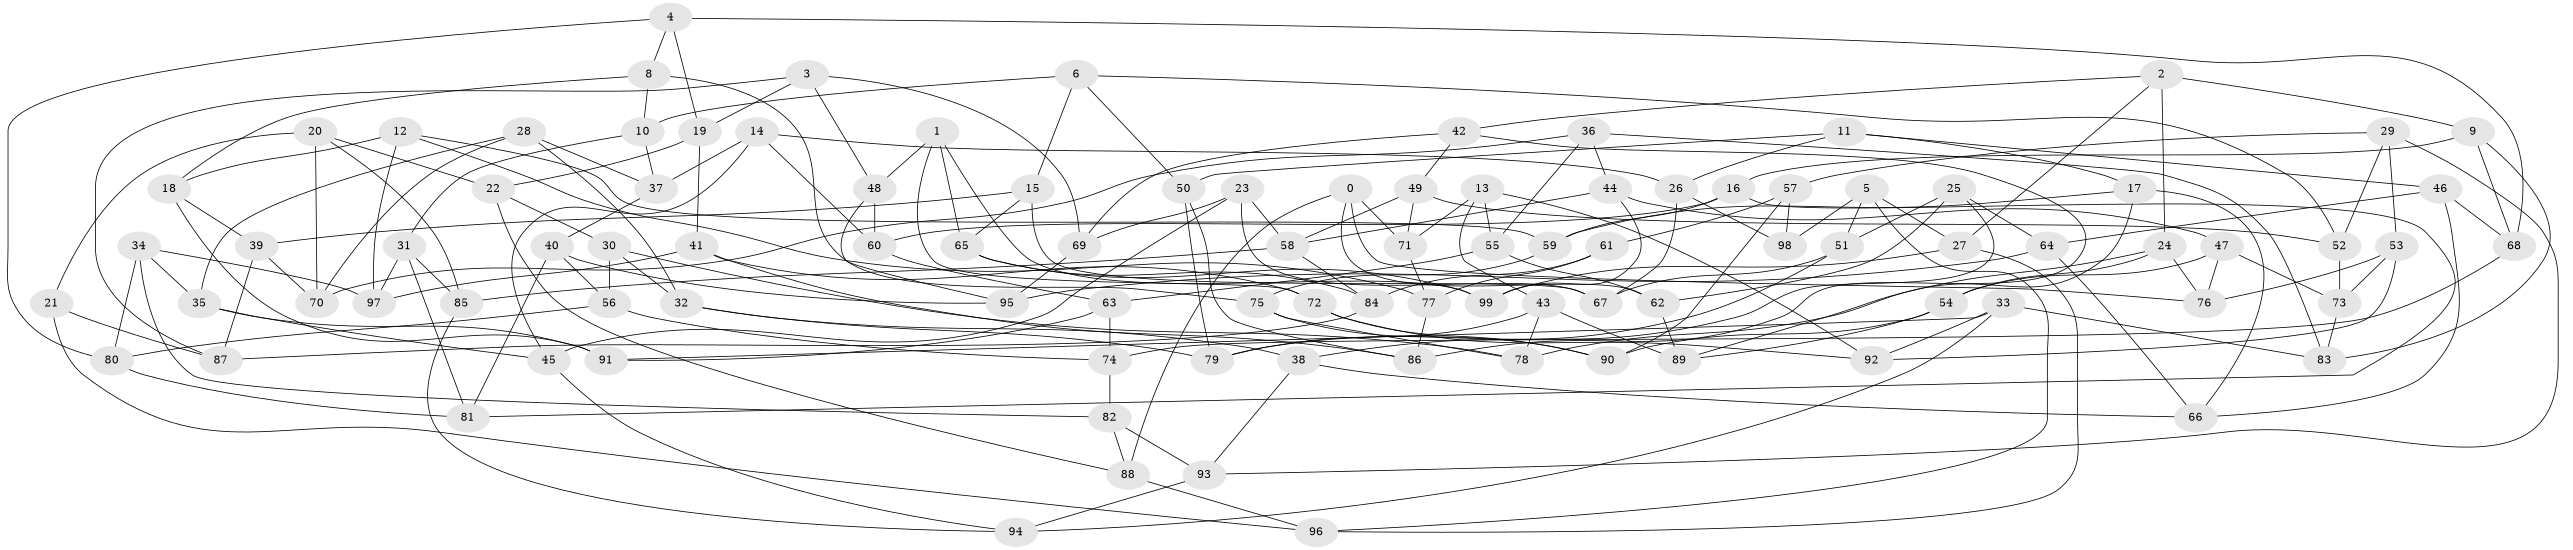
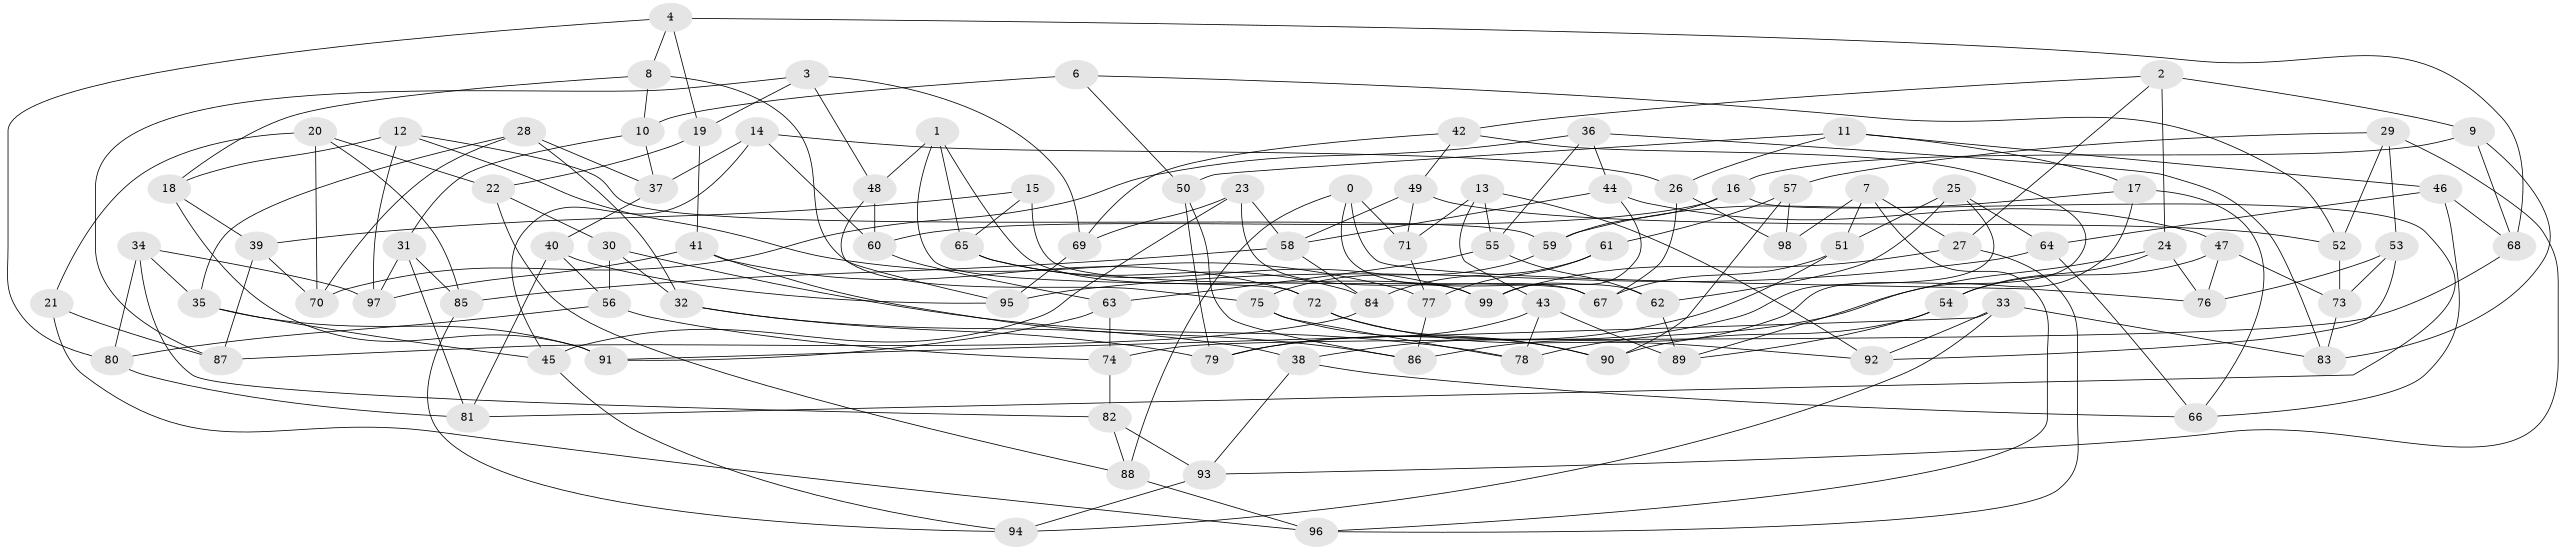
  graph {
    node [color=gray90 style=filled]
    1
    48
    65
    72
    99
    60
    95
    84
    92
    90
    2
    9
    24
    27
    42
    68
    16
    83
    76
    54
    78
    96
    69
    86
    49
    3
    19
    87
    22
    41
    4
    8
    80
    10
    18
    75
    74
    81
    n39 [label=0]
    62
    71
    88
    89
    77
    6
    15
    50
    52
    31
    37
    39
    67
    79
    73
-   7 [label=5]
+   7
    51
    98
    91
    59
    97
    85
    40
    11
    17
    26
    46
    66
    64
    12
    13
    43
    55
    63
    14
    45
    94
    70
    30
    20
    21
    61
    32
    56
    23
    58
    25
    38
    93
    28
    35
    29
    53
    57
    33
    34
    82
    36
    44
    47
    1 -- 48
    1 -- 65
    1 -- 72
    1 -- 99
    48 -- 60
    48 -- 95
    65 -- 99
    65 -- 84
    72 -- 92
    72 -- 90
    60 -- 63
    84 -- 87
    2 -- 9
    2 -- 24
    2 -- 27
    2 -- 42
    9 -- 68
    9 -- 16
    9 -- 83
    24 -- 76
    24 -- 54
    24 -- 78
    27 -- 99
    27 -- 96
    42 -- 69
    42 -- 86
    42 -- 49
    68 -- 74
    16 -- 60
    16 -- 81
    16 -- 59
    54 -- 90
    54 -- 89
    69 -- 95
    49 -- 71
    49 -- 52
    49 -- 58
    3 -- 48
    3 -- 69
    3 -- 19
    3 -- 87
    19 -- 22
    19 -- 41
    22 -- 88
    22 -- 30
    41 -- 72
    41 -- 86
    41 -- 97
    4 -- 68
    4 -- 19
    4 -- 8
    4 -- 80
    8 -- 10
    8 -- 18
    8 -- 75
    80 -- 81
    10 -- 31
    10 -- 37
    18 -- 39
    18 -- 91
    75 -- 90
    75 -- 78
    74 -- 82
    n39 -- 76
    n39 -- 62
    n39 -- 71
    n39 -- 88
    62 -- 89
    71 -- 77
    88 -- 96
    77 -- 86
    6 -- 10
-   6 -- 15
    6 -- 50
    6 -- 52
    15 -- 65
    15 -- 39
    15 -- 67
    50 -- 86
    50 -- 79
    52 -- 73
    31 -- 81
    31 -- 97
    31 -- 85
    37 -- 40
    39 -- 87
    39 -- 70
    73 -- 83
    7 -- 27
    7 -- 96
    7 -- 51
    7 -- 98
    51 -- 67
    51 -- 79
    59 -- 75
    85 -- 94
    40 -- 95
    40 -- 81
    40 -- 56
    11 -- 50
    11 -- 17
    11 -- 26
    11 -- 46
    17 -- 89
    17 -- 59
    17 -- 66
    26 -- 67
    26 -- 98
    46 -- 68
    46 -- 66
    46 -- 64
    64 -- 95
    64 -- 66
    12 -- 18
    12 -- 77
    12 -- 59
    12 -- 97
    13 -- 92
    13 -- 71
    13 -- 43
    13 -- 55
    43 -- 78
    43 -- 89
    43 -- 79
    55 -- 62
    55 -- 63
    63 -- 74
    63 -- 91
    14 -- 60
    14 -- 37
    14 -- 26
    14 -- 45
    45 -- 94
    30 -- 78
    30 -- 32
    30 -- 56
    20 -- 22
    20 -- 85
    20 -- 70
    20 -- 21
    21 -- 96
    21 -- 87
    61 -- 84
    61 -- 77
    32 -- 79
    32 -- 38
    56 -- 80
    56 -- 74
    23 -- 69
    23 -- 67
    23 -- 45
    23 -- 58
    58 -- 84
    58 -- 85
    25 -- 62
    25 -- 51
    25 -- 64
    25 -- 38
    38 -- 66
    38 -- 93
    93 -- 94
    28 -- 37
    28 -- 70
    28 -- 32
    28 -- 35
    35 -- 91
    35 -- 45
    29 -- 52
    29 -- 93
    29 -- 53
    29 -- 57
    53 -- 92
    53 -- 76
    53 -- 73
    57 -- 90
    57 -- 98
    57 -- 61
    33 -- 92
    33 -- 83
    33 -- 91
    33 -- 94
    34 -- 80
    34 -- 97
    34 -- 35
    34 -- 82
    82 -- 88
    82 -- 93
    36 -- 83
    36 -- 55
    36 -- 70
    36 -- 44
    44 -- 99
    44 -- 58
    44 -- 47
    47 -- 76
    47 -- 54
    47 -- 73
  }
